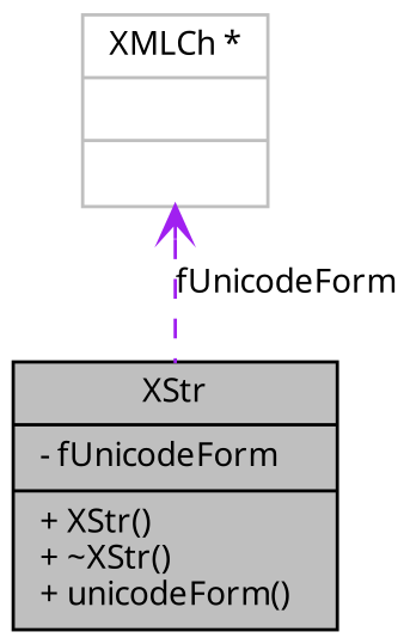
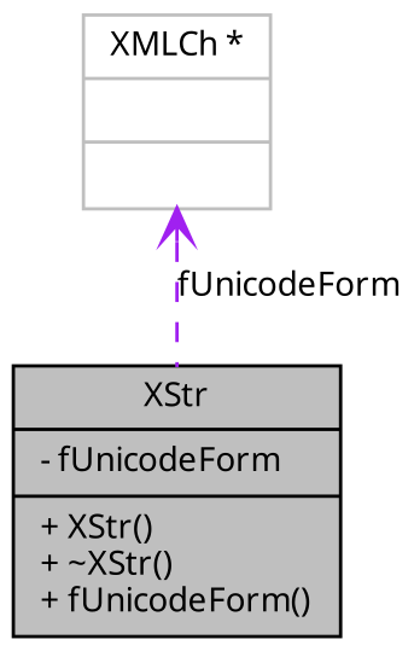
  digraph {
    node [fontname="FreeSans.ttf" fontsize=10 shape=record style=filled]
-   n1 [color=black fillcolor=grey75 fontcolor=black height=0.2 label="{XStr\n|- fUnicodeForm\l|+ XStr()\l+ ~XStr()\l+ unicodeForm()\l}" width=0.4]
+   n1 [color=black fillcolor=grey75 fontcolor=black height=0.2 label="{XStr\n|- fUnicodeForm\l|+ XStr()\l+ ~XStr()\l+ fUnicodeForm()\l}" width=0.4]
    n2 [color=grey75 fillcolor=white height=0.2 label="{XMLCh *\n||}" width=0.4]
    n2 -> n1 [arrowtail=open color=purple dir=back fontname="FreeSans.ttf" fontsize=10 label=fUnicodeForm labelfontname="FreeSans.ttf" labelfontsize=10 style=dashed]
  }
